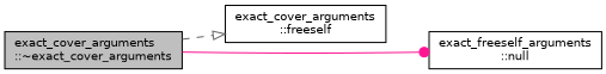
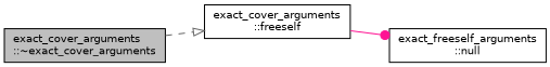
  digraph {
    rankdir=LR
    node [color=black fillcolor=white fontname=Helvetica fontsize=10 shape=record style=filled]
    edge [fontname=Helvetica fontsize=10 labelfontname=Helvetica labelfontsize=10]
    n1 [fillcolor=grey75 fontcolor=black height=0.2 label="exact_cover_arguments\l::~exact_cover_arguments" width=0.4]
    n2 [height=0.2 label="exact_cover_arguments\l::freeself" width=0.4]
    n3 [height=0.2 label="exact_freeself_arguments\l::null" width=0.4]
    n1 -> n2 [arrowhead=onormal color=gray40 style=dashed]
-   n1 -> n3 [arrowhead=dot color=deeppink style=solid]
+   n2 -> n3 [arrowhead=dot color=deeppink style=solid]
  }
